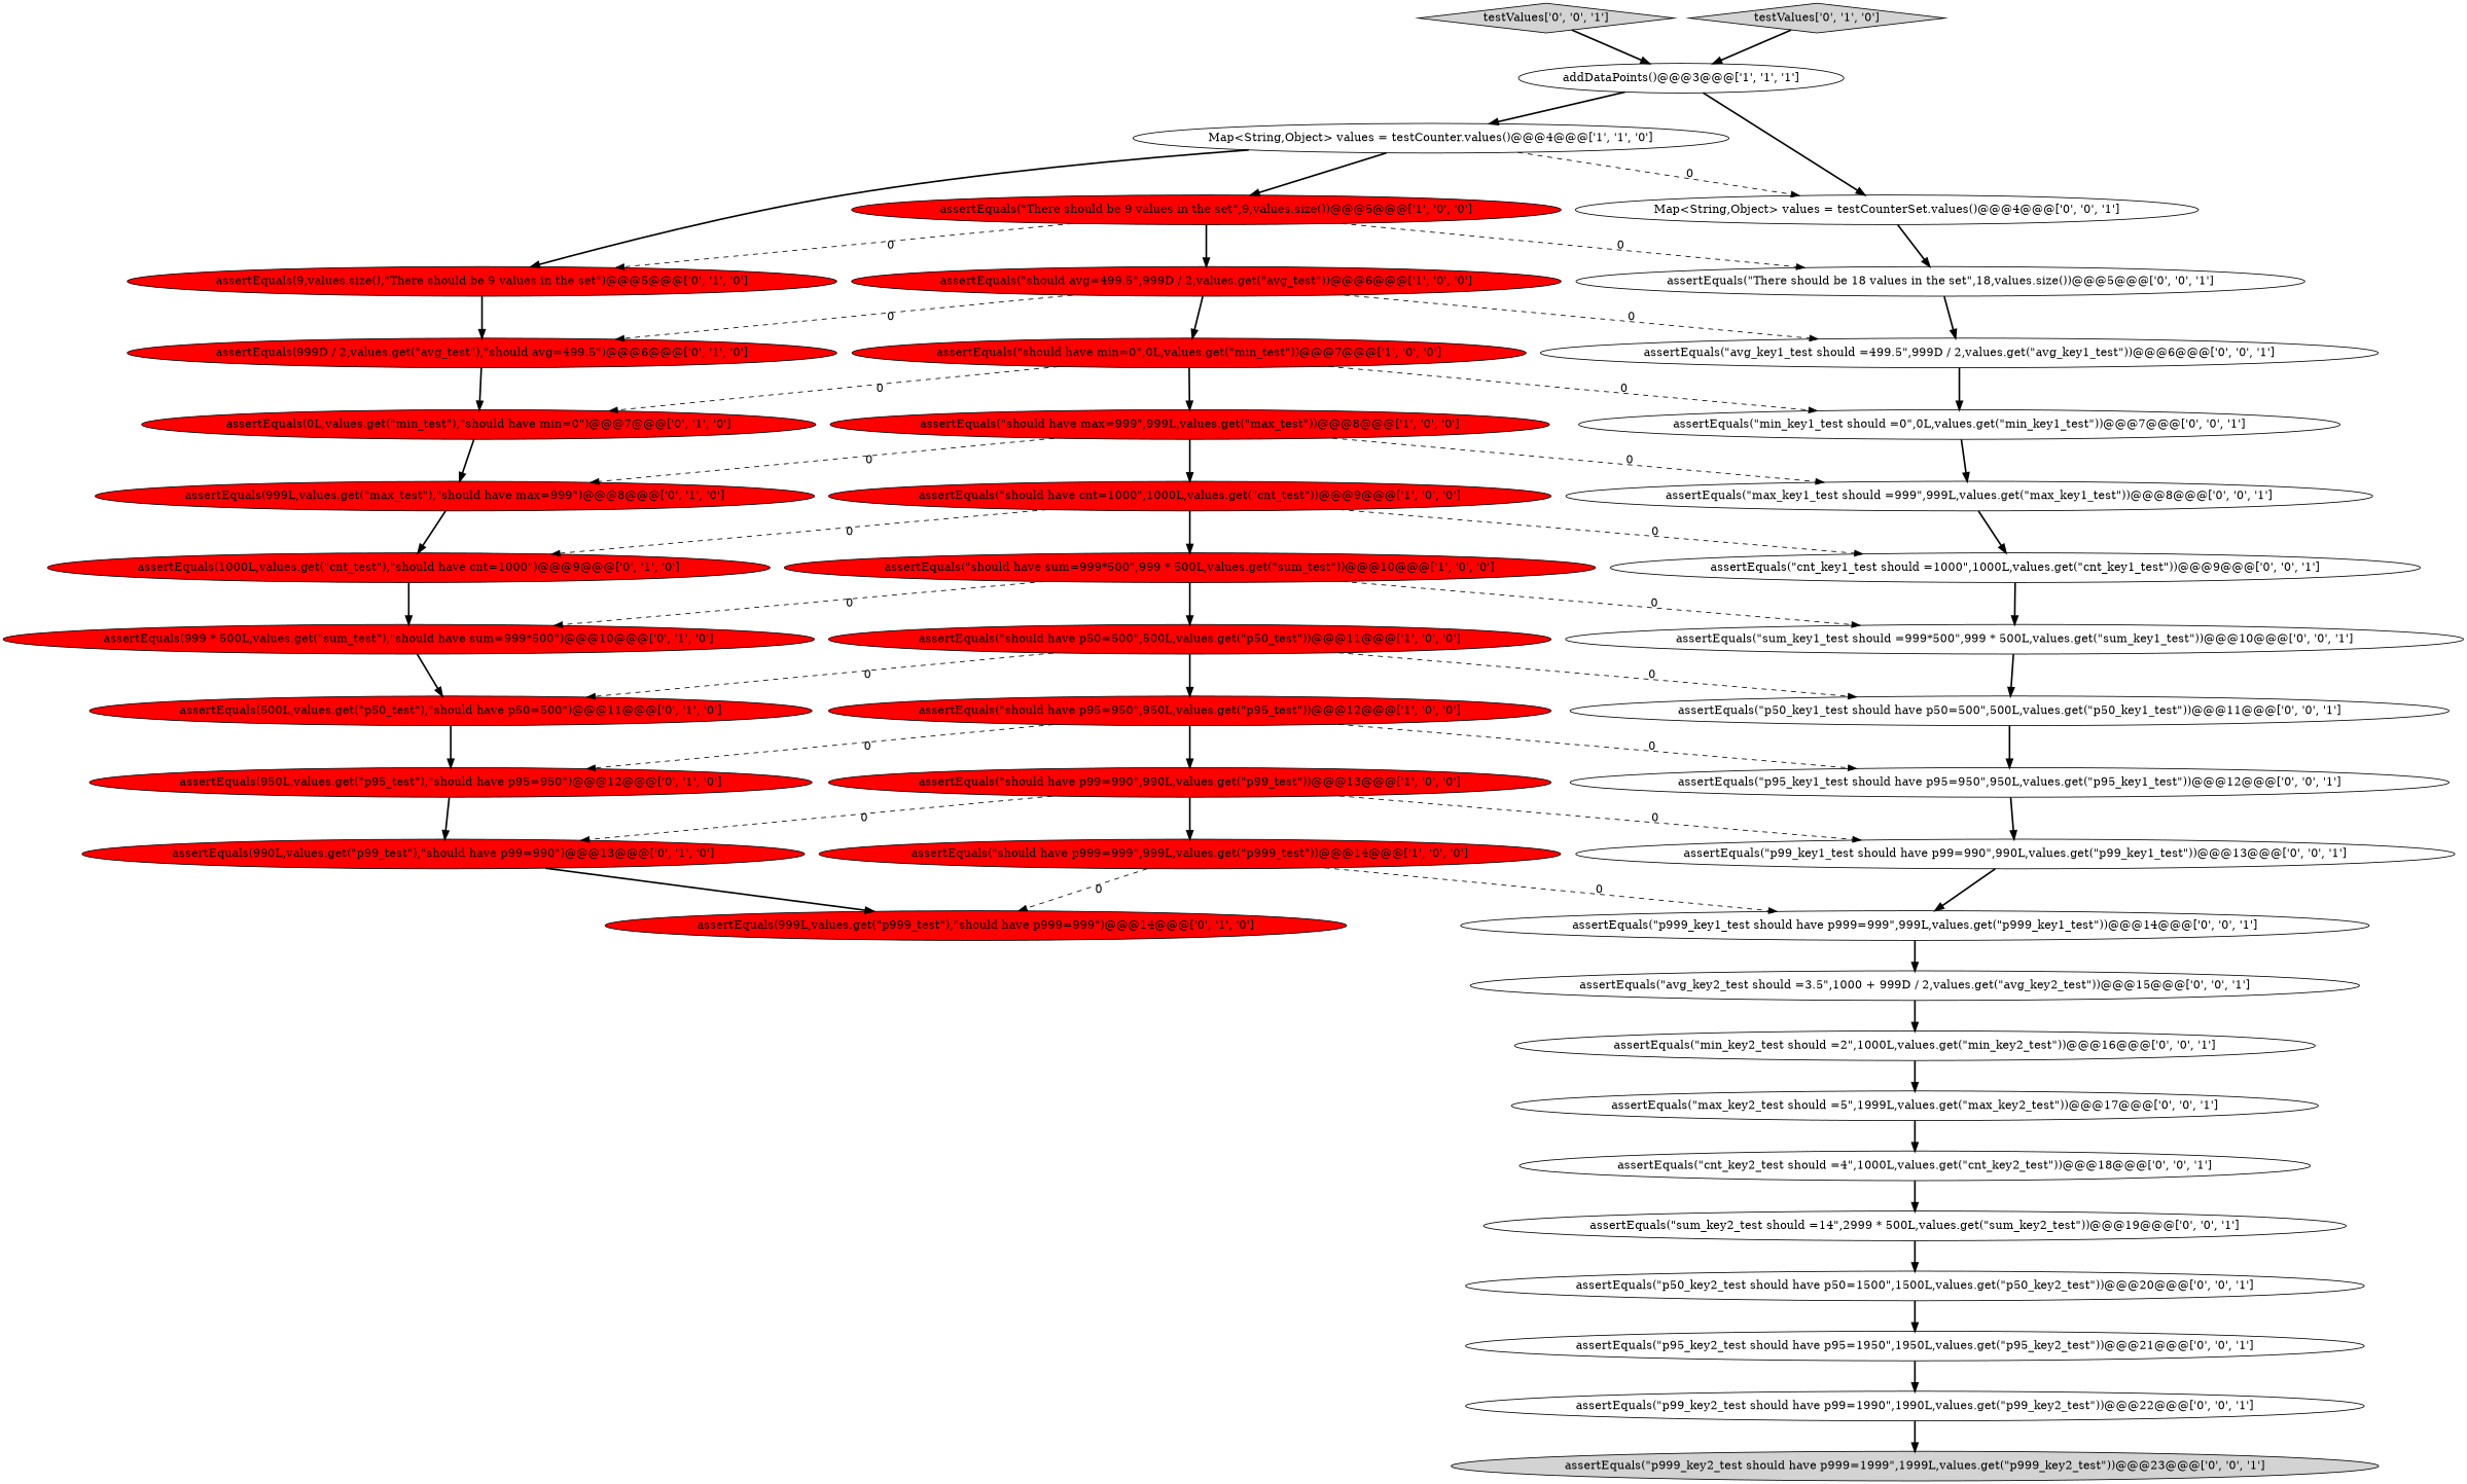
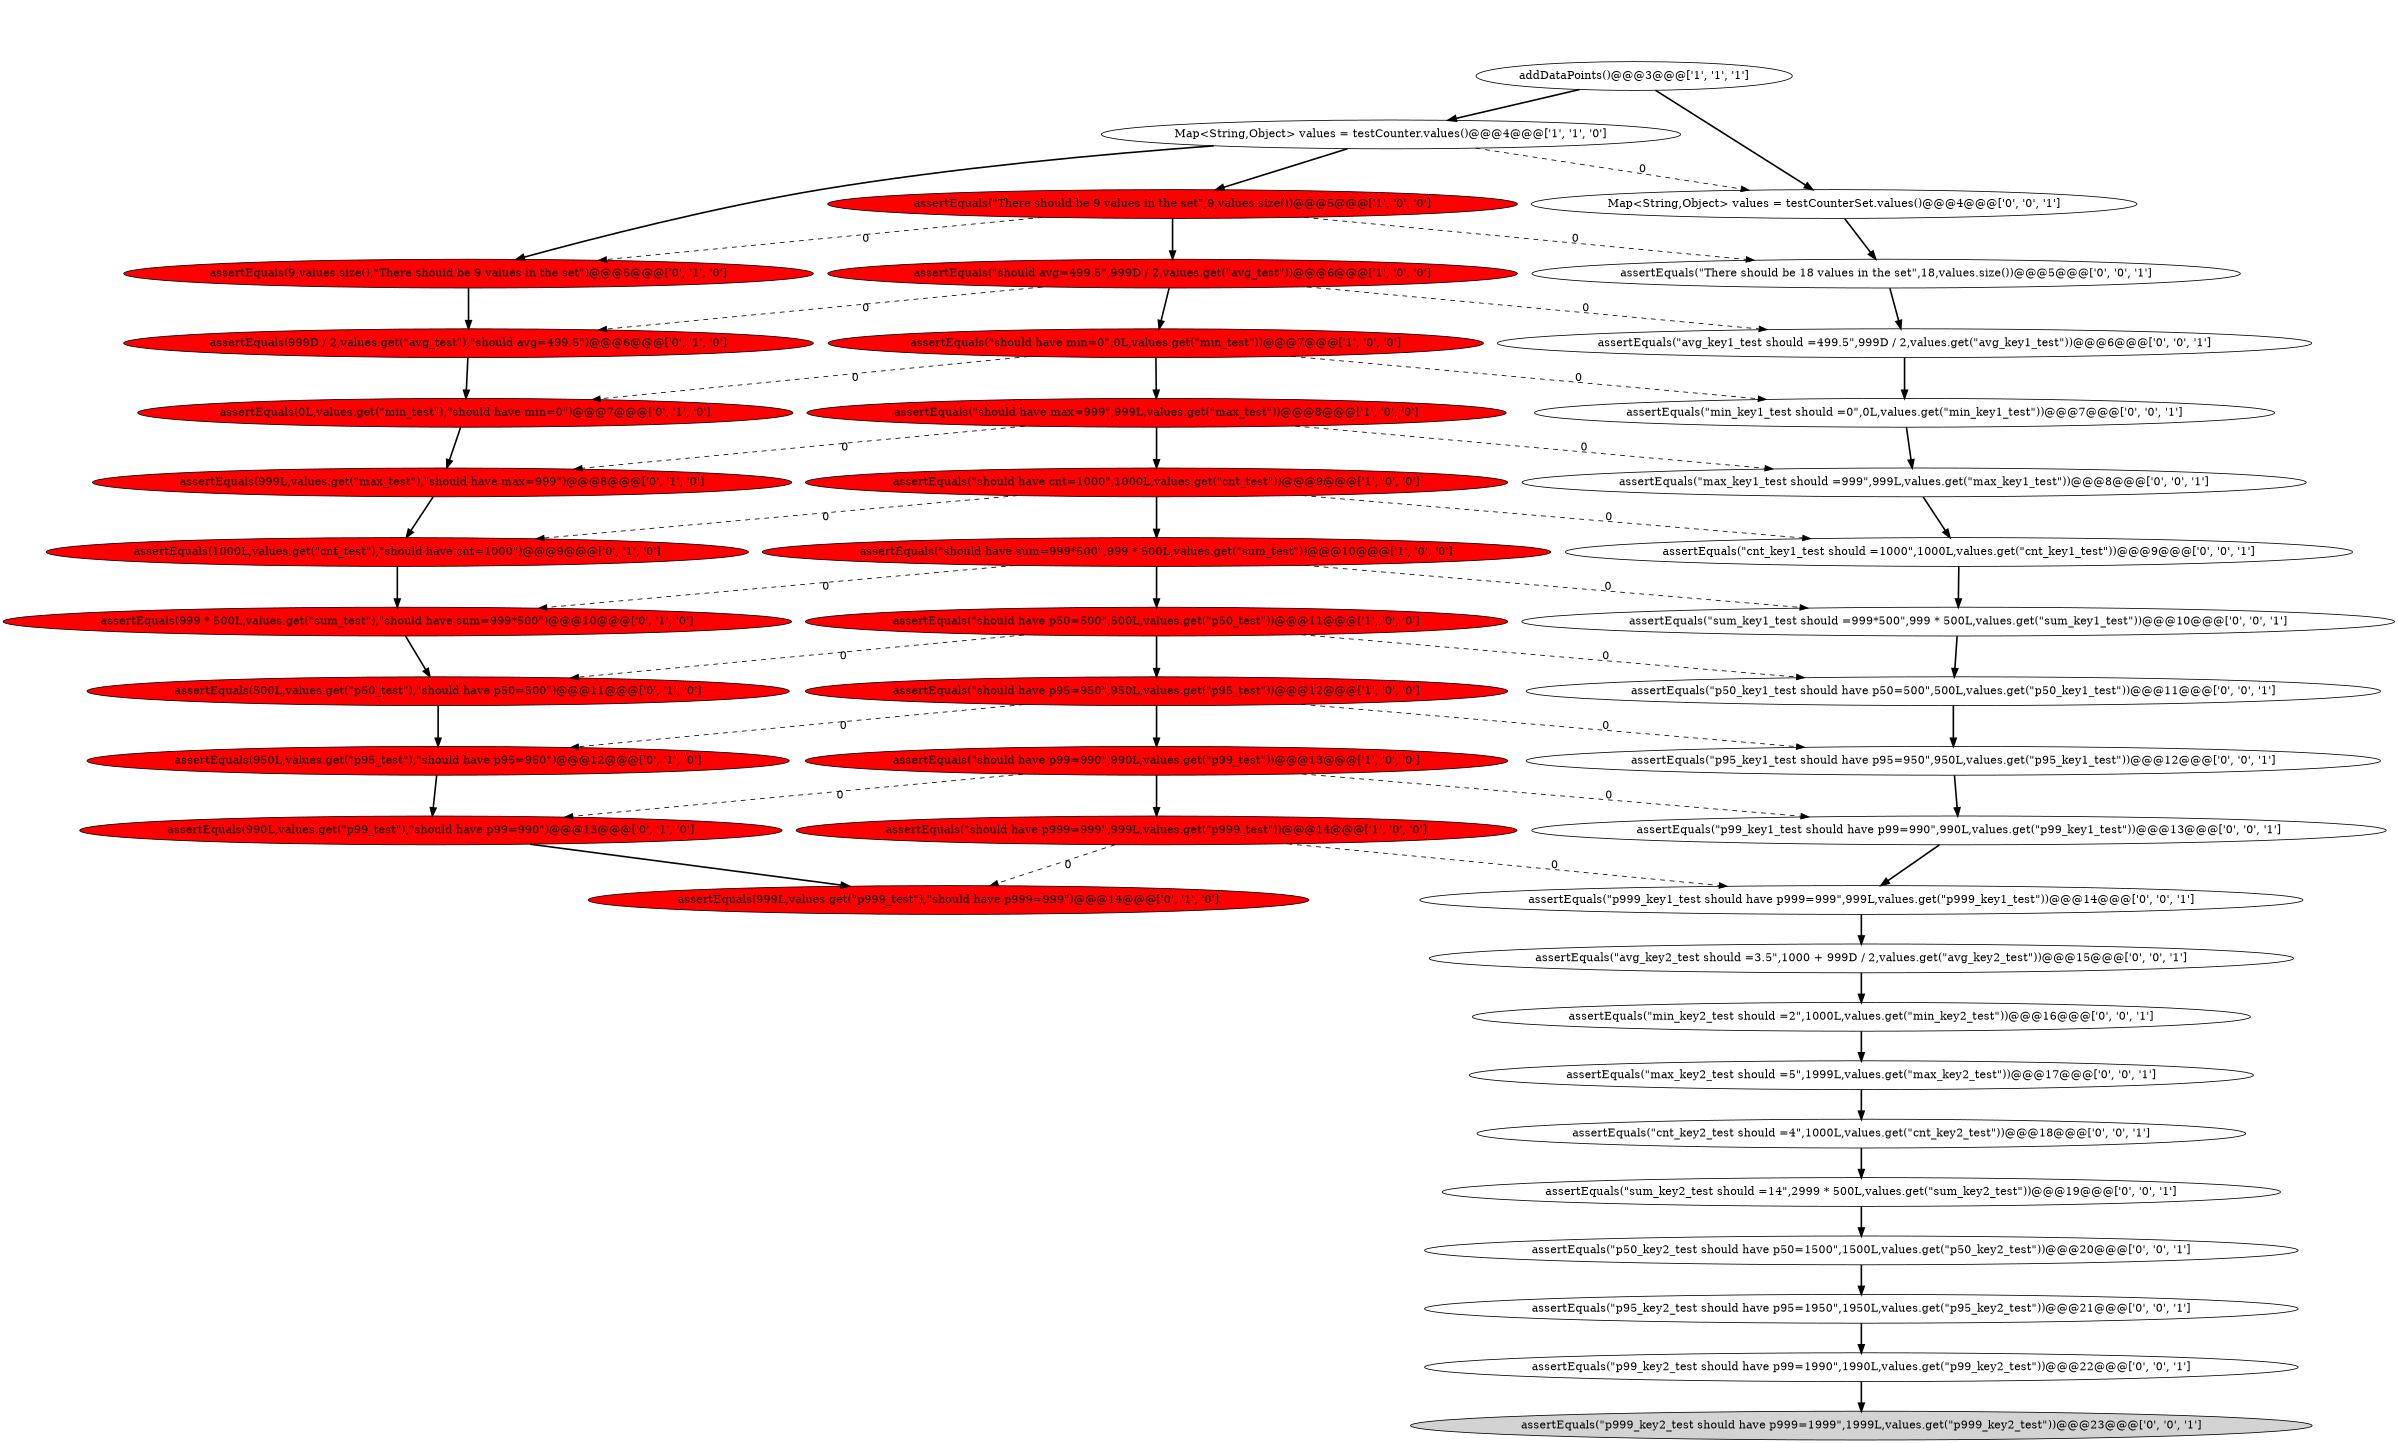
  digraph {
    node [fillcolor=white shape=ellipse style=filled]
    edge [style=bold]
    n1 [fillcolor=red label="assertEquals(999D / 2,values.get(\"avg_test\"),\"should avg=499.5\")@@@6@@@['0', '1', '0']"]
    n2 [fillcolor=red label="assertEquals(0L,values.get(\"min_test\"),\"should have min=0\")@@@7@@@['0', '1', '0']"]
    n3 [fillcolor=red label="assertEquals(999L,values.get(\"max_test\"),\"should have max=999\")@@@8@@@['0', '1', '0']"]
    n4 [label="Map<String,Object> values = testCounter.values()@@@4@@@['1', '1', '0']"]
    n5 [fillcolor=red label="assertEquals(9,values.size(),\"There should be 9 values in the set\")@@@5@@@['0', '1', '0']"]
    n6 [fillcolor=red label="assertEquals(\"There should be 9 values in the set\",9,values.size())@@@5@@@['1', '0', '0']"]
    n7 [label="Map<String,Object> values = testCounterSet.values()@@@4@@@['0', '0', '1']"]
    n8 [fillcolor=red label="assertEquals(\"should avg=499.5\",999D / 2,values.get(\"avg_test\"))@@@6@@@['1', '0', '0']"]
    n9 [label="assertEquals(\"There should be 18 values in the set\",18,values.size())@@@5@@@['0', '0', '1']"]
    n10 [fillcolor=red label="assertEquals(\"should have p95=950\",950L,values.get(\"p95_test\"))@@@12@@@['1', '0', '0']"]
    n11 [fillcolor=red label="assertEquals(950L,values.get(\"p95_test\"),\"should have p95=950\")@@@12@@@['0', '1', '0']"]
    n12 [label="assertEquals(\"p95_key1_test should have p95=950\",950L,values.get(\"p95_key1_test\"))@@@12@@@['0', '0', '1']"]
    n13 [fillcolor=red label="assertEquals(\"should have p99=990\",990L,values.get(\"p99_test\"))@@@13@@@['1', '0', '0']"]
    n14 [fillcolor=red label="assertEquals(990L,values.get(\"p99_test\"),\"should have p99=990\")@@@13@@@['0', '1', '0']"]
    n15 [label="assertEquals(\"p99_key1_test should have p99=990\",990L,values.get(\"p99_key1_test\"))@@@13@@@['0', '0', '1']"]
    n16 [fillcolor=red label="assertEquals(\"should have p999=999\",999L,values.get(\"p999_test\"))@@@14@@@['1', '0', '0']"]
    n17 [label="addDataPoints()@@@3@@@['1', '1', '1']"]
    n18 [label="assertEquals(\"max_key1_test should =999\",999L,values.get(\"max_key1_test\"))@@@8@@@['0', '0', '1']"]
    n19 [label="assertEquals(\"cnt_key1_test should =1000\",1000L,values.get(\"cnt_key1_test\"))@@@9@@@['0', '0', '1']"]
    n20 [label="assertEquals(\"sum_key1_test should =999*500\",999 * 500L,values.get(\"sum_key1_test\"))@@@10@@@['0', '0', '1']"]
    n21 [fillcolor=red label="assertEquals(1000L,values.get(\"cnt_test\"),\"should have cnt=1000\")@@@9@@@['0', '1', '0']"]
    n22 [fillcolor=red label="assertEquals(\"should have max=999\",999L,values.get(\"max_test\"))@@@8@@@['1', '0', '0']"]
    n23 [fillcolor=red label="assertEquals(\"should have cnt=1000\",1000L,values.get(\"cnt_test\"))@@@9@@@['1', '0', '0']"]
    n24 [fillcolor=red label="assertEquals(\"should have sum=999*500\",999 * 500L,values.get(\"sum_test\"))@@@10@@@['1', '0', '0']"]
    n25 [label="assertEquals(\"p50_key1_test should have p50=500\",500L,values.get(\"p50_key1_test\"))@@@11@@@['0', '0', '1']"]
    n26 [fillcolor=red label="assertEquals(999L,values.get(\"p999_test\"),\"should have p999=999\")@@@14@@@['0', '1', '0']"]
-   n27 [fillcolor=lightgray label="testValues['0', '0', '1']" shape=diamond]
    n28 [label="assertEquals(\"p999_key1_test should have p999=999\",999L,values.get(\"p999_key1_test\"))@@@14@@@['0', '0', '1']"]
    n29 [label="assertEquals(\"avg_key2_test should =3.5\",1000 + 999D / 2,values.get(\"avg_key2_test\"))@@@15@@@['0', '0', '1']"]
    n30 [fillcolor=red label="assertEquals(999 * 500L,values.get(\"sum_test\"),\"should have sum=999*500\")@@@10@@@['0', '1', '0']"]
    n31 [fillcolor=red label="assertEquals(500L,values.get(\"p50_test\"),\"should have p50=500\")@@@11@@@['0', '1', '0']"]
    n32 [label="assertEquals(\"sum_key2_test should =14\",2999 * 500L,values.get(\"sum_key2_test\"))@@@19@@@['0', '0', '1']"]
    n33 [label="assertEquals(\"p50_key2_test should have p50=1500\",1500L,values.get(\"p50_key2_test\"))@@@20@@@['0', '0', '1']"]
    n34 [label="assertEquals(\"p95_key2_test should have p95=1950\",1950L,values.get(\"p95_key2_test\"))@@@21@@@['0', '0', '1']"]
    n35 [fillcolor=red label="assertEquals(\"should have p50=500\",500L,values.get(\"p50_test\"))@@@11@@@['1', '0', '0']"]
    n36 [fillcolor=lightgray label="assertEquals(\"p999_key2_test should have p999=1999\",1999L,values.get(\"p999_key2_test\"))@@@23@@@['0', '0', '1']"]
    n37 [label="assertEquals(\"avg_key1_test should =499.5\",999D / 2,values.get(\"avg_key1_test\"))@@@6@@@['0', '0', '1']"]
    n38 [fillcolor=red label="assertEquals(\"should have min=0\",0L,values.get(\"min_test\"))@@@7@@@['1', '0', '0']"]
    n39 [label="assertEquals(\"min_key1_test should =0\",0L,values.get(\"min_key1_test\"))@@@7@@@['0', '0', '1']"]
-   n40 [fillcolor=lightgray label="testValues['0', '1', '0']" shape=diamond]
    n41 [label="assertEquals(\"min_key2_test should =2\",1000L,values.get(\"min_key2_test\"))@@@16@@@['0', '0', '1']"]
    n42 [label="assertEquals(\"max_key2_test should =5\",1999L,values.get(\"max_key2_test\"))@@@17@@@['0', '0', '1']"]
    n43 [label="assertEquals(\"p99_key2_test should have p99=1990\",1990L,values.get(\"p99_key2_test\"))@@@22@@@['0', '0', '1']"]
    n44 [label="assertEquals(\"cnt_key2_test should =4\",1000L,values.get(\"cnt_key2_test\"))@@@18@@@['0', '0', '1']"]
    n1 -> n2
    n2 -> n3
    n3 -> n21
    n4 -> n5
    n4 -> n6
    n4 -> n7 [label=0 style=dashed]
    n5 -> n1
    n6 -> n5 [label=0 style=dashed]
    n6 -> n8
    n6 -> n9 [label=0 style=dashed]
    n7 -> n9
    n8 -> n1 [label=0 style=dashed]
    n8 -> n37 [label=0 style=dashed]
    n8 -> n38
    n9 -> n37
    n10 -> n11 [label=0 style=dashed]
    n10 -> n12 [label=0 style=dashed]
    n10 -> n13
    n11 -> n14
    n12 -> n15
    n13 -> n14 [label=0 style=dashed]
    n13 -> n15 [label=0 style=dashed]
    n13 -> n16
    n14 -> n26
    n15 -> n28
    n16 -> n26 [label=0 style=dashed]
    n16 -> n28 [label=0 style=dashed]
    n17 -> n4
    n17 -> n7
    n18 -> n19
    n19 -> n20
    n20 -> n25
    n21 -> n30
    n22 -> n3 [label=0 style=dashed]
    n22 -> n18 [label=0 style=dashed]
    n22 -> n23
    n23 -> n19 [label=0 style=dashed]
    n23 -> n21 [label=0 style=dashed]
    n23 -> n24
    n24 -> n20 [label=0 style=dashed]
    n24 -> n30 [label=0 style=dashed]
    n24 -> n35
    n25 -> n12
-   n27 -> n17
    n28 -> n29
    n29 -> n41
    n30 -> n31
    n31 -> n11
    n32 -> n33
    n33 -> n34
    n34 -> n43
    n35 -> n10
    n35 -> n25 [label=0 style=dashed]
    n35 -> n31 [label=0 style=dashed]
    n37 -> n39
    n38 -> n2 [label=0 style=dashed]
    n38 -> n22
    n38 -> n39 [label=0 style=dashed]
    n39 -> n18
-   n40 -> n17
    n41 -> n42
    n42 -> n44
    n43 -> n36
    n44 -> n32
  }
